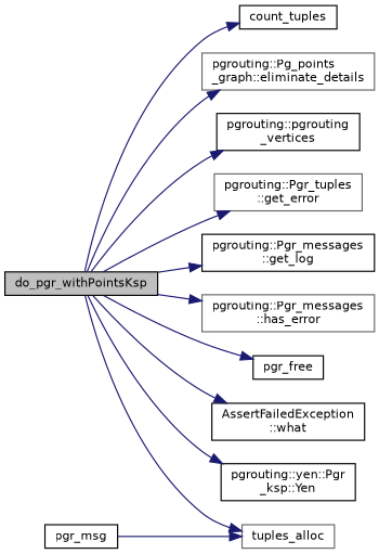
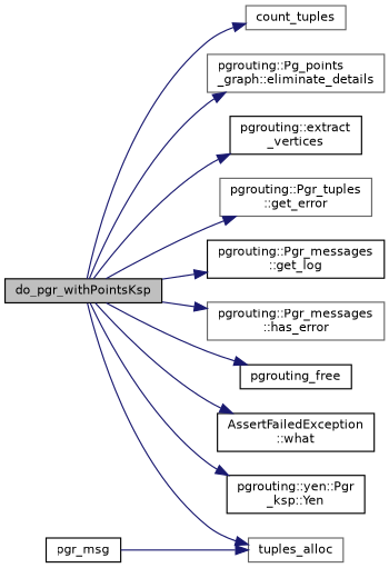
  digraph {
    rankdir=LR
    node [color=black fillcolor=white fontname=Helvetica fontsize=10 shape=record style=filled]
    edge [color=midnightblue fontname=Helvetica fontsize=10 labelfontname=Helvetica labelfontsize=10 style=solid]
    n1 [fillcolor=grey75 fontcolor=black height=0.2 label=do_pgr_withPointsKsp width=0.4]
-   n2 [height=0.2 label=count_tuples width=0.4]
+   n2 [color=gray40 height=0.2 label=count_tuples width=0.4]
    n3 [color=gray40 height=0.2 label="pgrouting::Pg_points\l_graph::eliminate_details" width=0.4]
-   n4 [height=0.2 label="pgrouting::pgrouting\l_vertices" width=0.4]
+   n4 [height=0.2 label="pgrouting::extract\l_vertices" width=0.4]
    n5 [color=gray40 height=0.2 label="pgrouting::Pgr_tuples\l::get_error" width=0.4]
    n6 [height=0.2 label="pgrouting::Pgr_messages\l::get_log" width=0.4]
    n7 [color=gray40 height=0.2 label="pgrouting::Pgr_messages\l::has_error" width=0.4]
    n8 [color=gray40 height=0.2 label=tuples_alloc width=0.4]
-   n9 [height=0.2 label=pgr_free width=0.4]
+   n9 [height=0.2 label=pgrouting_free width=0.4]
    n10 [height=0.2 label="AssertFailedException\l::what" width=0.4]
    n11 [height=0.2 label="pgrouting::yen::Pgr\l_ksp::Yen" width=0.4]
    n12 [height=0.2 label=pgr_msg width=0.4]
    n1 -> n2
    n1 -> n3
    n1 -> n4
    n1 -> n5
    n1 -> n6
    n1 -> n7
    n1 -> n8
    n1 -> n9
    n1 -> n10
    n1 -> n11
    n12 -> n8
  }
